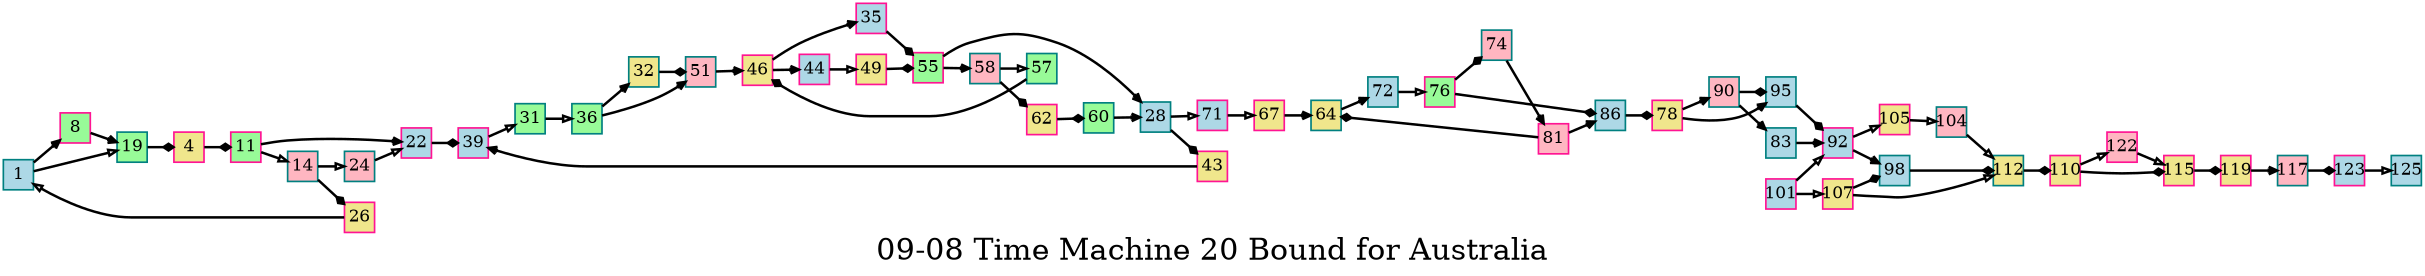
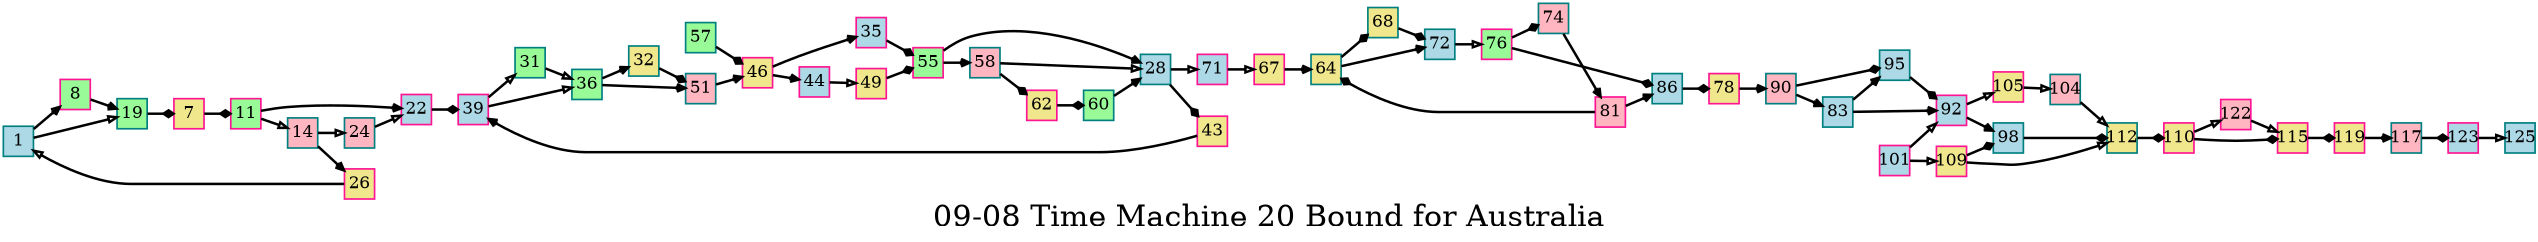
  digraph {
    fontsize=36
    label="09-08 Time Machine 20 Bound for Australia"
    nodesep=0.35
    ordering=out
    rankdir=LR
    ranksep=0.45
    node [color=deeppink fillcolor=khaki fixedsize=true fontsize=20 labelfloat=true margin="0,0" penwidth=2 regular=true shape=rect style=filled]
    edge [arrowhead=diamond fontsize=12 labelfloat=true penwidth=3]
    1 [color=teal fillcolor=lightblue]
    8 [fillcolor=palegreen]
    19 [color=teal fillcolor=palegreen]
-   4
+   4 [label=7]
    11 [fillcolor=palegreen]
    22 [fillcolor=lightblue]
    14 [color=teal fillcolor=lightpink]
    39 [fillcolor=lightblue]
    24 [color=teal fillcolor=lightpink]
    26
    31 [color=teal fillcolor=palegreen]
    36 [color=teal fillcolor=palegreen]
    32 [color=teal]
    51 [color=teal fillcolor=lightpink]
    28 [color=teal fillcolor=lightblue]
    71 [fillcolor=lightblue]
    43
    67
    64 [color=teal]
    46
    35 [fillcolor=lightblue]
    44 [fillcolor=lightblue]
    55 [fillcolor=palegreen]
    58 [color=teal fillcolor=lightpink]
    57 [color=teal fillcolor=palegreen]
    62
    49
    60 [color=teal fillcolor=palegreen]
+   68 [color=teal]
    72 [color=teal fillcolor=lightblue]
    76 [fillcolor=palegreen]
    74 [color=teal fillcolor=lightpink]
    86 [color=teal fillcolor=lightblue]
    81 [fillcolor=lightpink]
    78
    90 [color=teal fillcolor=lightpink]
    95 [color=teal fillcolor=lightblue]
    83 [color=teal fillcolor=lightblue]
    92 [fillcolor=lightblue]
    105
    98 [color=teal fillcolor=lightblue]
    101 [fillcolor=lightblue]
-   109 [label=107]
+   109
    104 [color=teal fillcolor=lightpink]
    112 [color=teal]
    110
    122 [fillcolor=lightpink]
    115
    119
    117 [color=teal fillcolor=lightpink]
    123 [fillcolor=lightblue]
    125 [color=teal fillcolor=lightblue]
    1 -> 8 [arrowhead=vee]
    1 -> 19 [arrowhead=onormal]
    8 -> 19 [arrowhead=vee]
    19 -> 4
    4 -> 11
    11 -> 22 [arrowhead=vee]
    11 -> 14 [arrowhead=onormal]
    22 -> 39
    14 -> 24 [arrowhead=onormal]
-   14 -> 26
+   14 -> 26 [arrowhead=vee]
    39 -> 31 [arrowhead=onormal]
+   39 -> 36 [arrowhead=onormal]
    24 -> 22 [arrowhead=onormal]
    26 -> 1 [arrowhead=onormal]
    31 -> 36 [arrowhead=onormal]
    36 -> 32 [arrowhead=vee]
    36 -> 51 [arrowhead=vee]
    32 -> 51
    51 -> 46 [arrowhead=vee]
    28 -> 71 [arrowhead=onormal]
    28 -> 43
    71 -> 67 [arrowhead=onormal]
    43 -> 39 [arrowhead=vee]
    67 -> 64 [arrowhead=vee]
+   64 -> 68
    64 -> 72 [arrowhead=vee]
    46 -> 35 [arrowhead=vee]
    46 -> 44 [arrowhead=vee]
    35 -> 55
    44 -> 49 [arrowhead=onormal]
    55 -> 28 [arrowhead=vee]
    55 -> 58 [arrowhead=vee]
-   58 -> 57 [arrowhead=onormal]
+   58 -> 28 [arrowhead=onormal]
    58 -> 62
    57 -> 46
    62 -> 60
    49 -> 55
    60 -> 28 [arrowhead=vee]
+   68 -> 72
    72 -> 76 [arrowhead=onormal]
    76 -> 74
    76 -> 86
    74 -> 81 [arrowhead=vee]
    86 -> 78
    81 -> 64
    81 -> 86 [arrowhead=vee]
    78 -> 90 [arrowhead=vee]
-   78 -> 95 [arrowhead=vee]
+   83 -> 95 [arrowhead=vee]
    90 -> 95
    90 -> 83 [arrowhead=vee]
    95 -> 92
    83 -> 92 [arrowhead=vee]
    92 -> 105 [arrowhead=onormal]
    92 -> 98 [arrowhead=vee]
    105 -> 104 [arrowhead=onormal]
    98 -> 112
    101 -> 92 [arrowhead=onormal]
    101 -> 109 [arrowhead=onormal]
    109 -> 98
    109 -> 112 [arrowhead=onormal]
    104 -> 112 [arrowhead=onormal]
    112 -> 110
    110 -> 122 [arrowhead=onormal]
    110 -> 115
    122 -> 115 [arrowhead=onormal]
    115 -> 119
    119 -> 117 [arrowhead=vee]
    117 -> 123
    123 -> 125 [arrowhead=onormal]
  }
